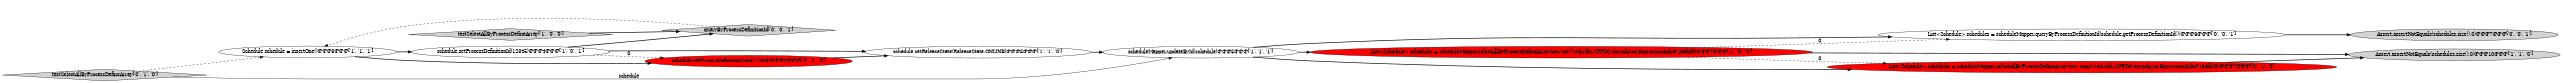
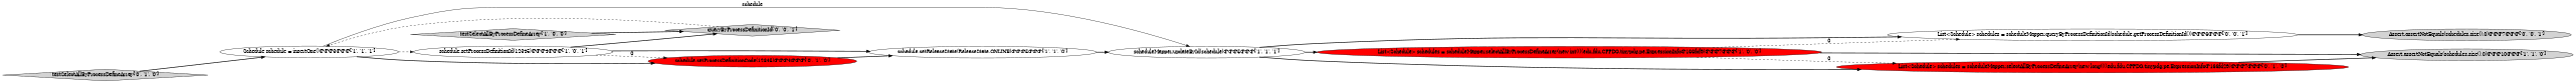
  digraph {
    rankdir=LR
    node [fillcolor=lightgray shape=ellipse style=filled]
    edge [style=bold]
    n1 [label="Assert.assertNotEquals(schedules.size(),0)@@@10@@@['1', '1', '0']"]
    n2 [label="testSelectAllByProcessDefineArray['1', '0', '0']" shape=diamond]
    n3 [label="queryByProcessDefinitionId['0', '0', '1']" shape=diamond]
    n4 [fillcolor=white label="Schedule schedule = insertOne()@@@3@@@['1', '1', '1']"]
    n5 [fillcolor=white label="schedule.setProcessDefinitionId(12345)@@@4@@@['1', '0', '1']"]
    n6 [fillcolor=red label="schedule.setProcessDefinitionCode(12345)@@@4@@@['0', '1', '0']"]
    n7 [fillcolor=white label="scheduleMapper.updateById(schedule)@@@5@@@['1', '1', '1']"]
    n8 [label="Assert.assertNotEquals(schedules.size(),0)@@@7@@@['0', '0', '1']"]
    n9 [label="testSelectAllByProcessDefineArray['0', '1', '0']" shape=diamond]
    n10 [fillcolor=white label="schedule.setReleaseState(ReleaseState.ONLINE)@@@5@@@['1', '1', '0']"]
    n11 [fillcolor=white label="List<Schedule> schedules = scheduleMapper.queryByProcessDefinitionId(schedule.getProcessDefinitionId())@@@6@@@['0', '0', '1']"]
    n12 [fillcolor=red label="List<Schedule> schedules = scheduleMapper.selectAllByProcessDefineArray(new int((((edu.fdu.CPPDG.tinypdg.pe.ExpressionInfo@166fcf9)@@@7@@@['1', '0', '0']"]
    n13 [fillcolor=red label="List<Schedule> schedules = scheduleMapper.selectAllByProcessDefineArray(new long((((edu.fdu.CPPDG.tinypdg.pe.ExpressionInfo@166fd29)@@@7@@@['0', '1', '0']"]
    n2 -> n3
    n3 -> n4 [style=dashed]
-   n4 -> n5
+   n4 -> n5 [style=dashed]
    n4 -> n6
-   n9 -> n7 [label=schedule style=solid]
+   n4 -> n7 [label=schedule style=solid]
    n5 -> n3
    n5 -> n6 [label=0 style=dashed]
    n5 -> n10
    n6 -> n10
    n7 -> n11
    n7 -> n12
    n7 -> n13
-   n9 -> n4 [style=dashed]
+   n9 -> n4
    n10 -> n7
    n11 -> n8
    n12 -> n1
    n12 -> n11 [label=0 style=dashed]
    n12 -> n13 [label=0 style=dashed]
    n13 -> n1
  }
